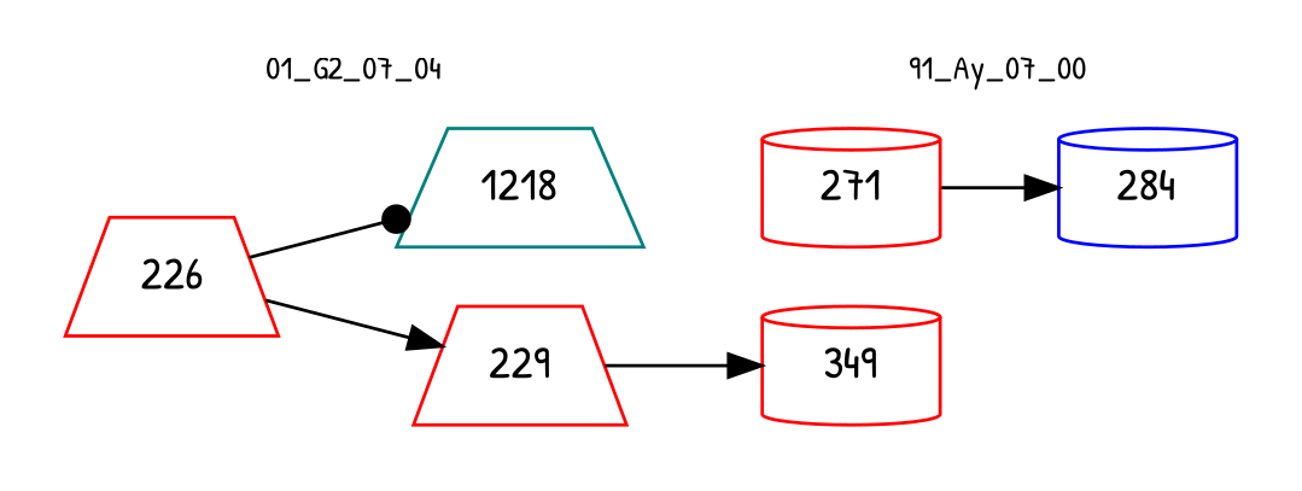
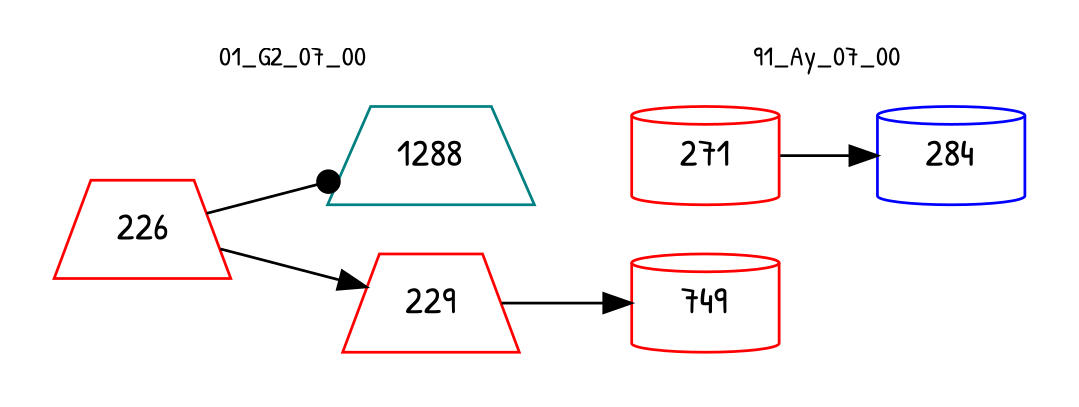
  digraph {
    fontname="Patrick Hand"
    rankdir=LR
    node [color=red fontname="Patrick Hand" shape=cylinder]
    edge [arrowhead=normal color=black fontname="Patrick Hand"]
    n1 [label=271]
    n2 [color=blue label=284]
-   n3 [label=349]
+   n3 [label=749]
    n4 [label=226 shape=trapezium]
    n5 [label=229 shape=trapezium]
-   n6 [color=teal label=1218 shape=trapezium]
+   n6 [color=teal label=1288 shape=trapezium]
    subgraph cluster_1 {
      color=white
      fontsize=10
      label="91_Ay_07_00"
      n1
      n2
      n3
    }
    subgraph cluster_2 {
      color=white
      fontsize=10
-     label="01_G2_07_04"
+     label="01_G2_07_00"
      n4
      n5
      n6
    }
    n1 -> n2
    n4 -> n5
    n4 -> n6 [arrowhead=dot]
    n5 -> n3
  }
